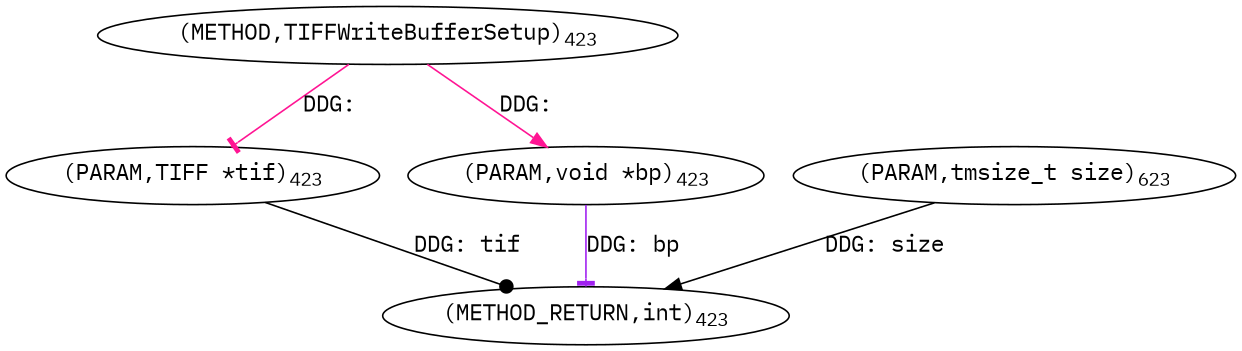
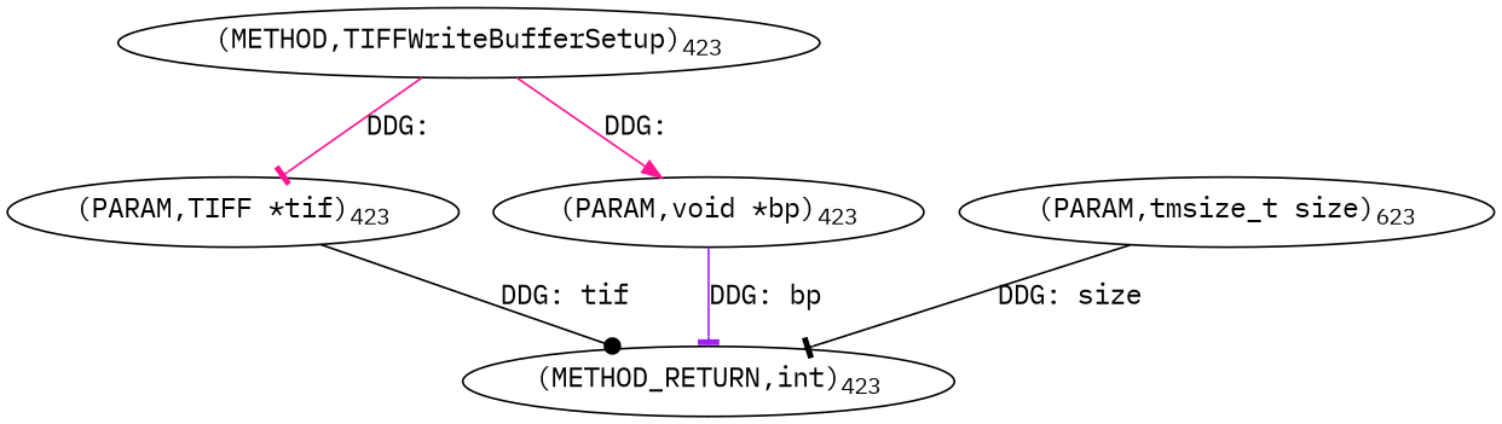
  digraph {
    fontname="IBM Plex Mono"
    node [fontname="IBM Plex Mono"]
    edge [arrowhead=tee color=deeppink fontname="IBM Plex Mono"]
    n1 [label=<(METHOD,TIFFWriteBufferSetup)<SUB>423</SUB>>]
    n2 [label=<(PARAM,TIFF *tif)<SUB>423</SUB>>]
    n3 [label=<(PARAM,void *bp)<SUB>423</SUB>>]
    n4 [label=<(METHOD_RETURN,int)<SUB>423</SUB>>]
    n5 [label=<(PARAM,tmsize_t size)<SUB>623</SUB>>]
    n1 -> n2 [label="DDG: "]
    n1 -> n3 [arrowhead=normal label="DDG: "]
    n2 -> n4 [arrowhead=dot color=black label="DDG: tif"]
    n3 -> n4 [color=purple label="DDG: bp"]
-   n5 -> n4 [arrowhead=normal color=black label="DDG: size"]
+   n5 -> n4 [color=black label="DDG: size"]
  }
